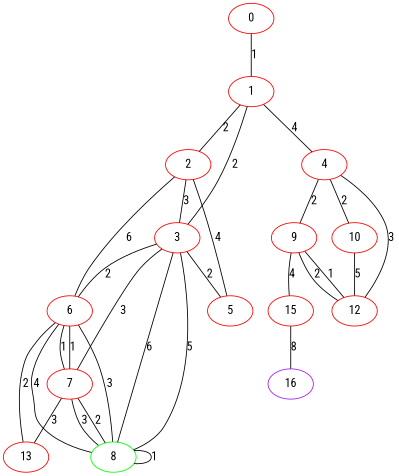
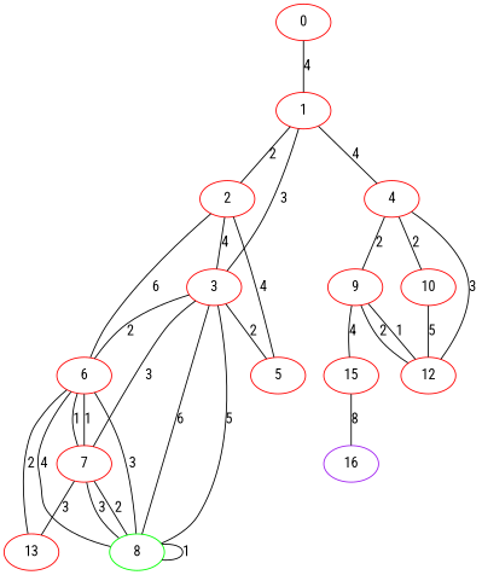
  graph {
    fontname="Roboto Condensed"
    node [color=red fontname="Roboto Condensed" weight=1]
    edge [fontname="Roboto Condensed"]
    0
    1
    2
    3
    4
    5
    6
    7
    8 [color=green weight=2]
    9
    10
    12
    13
    15
    16 [color=purple weight=4]
-   0 -- 1 [label=1]
+   0 -- 1 [label=4]
    1 -- 2 [label=2]
-   1 -- 3 [label=2]
+   1 -- 3 [label=3]
    1 -- 4 [label=4]
-   2 -- 3 [label=3]
+   2 -- 3 [label=4]
    2 -- 5 [label=4]
    2 -- 6 [label=6]
    3 -- 5 [label=2]
    3 -- 6 [label=2]
    3 -- 7 [label=3]
    3 -- 8 [label=5]
    3 -- 8 [label=6]
    4 -- 9 [label=2]
    4 -- 10 [label=2]
    4 -- 12 [label=3]
    6 -- 7 [label=1]
    6 -- 7 [label=1]
    6 -- 8 [label=3]
    6 -- 8 [label=4]
    6 -- 13 [label=2]
    7 -- 8 [label=2]
    7 -- 8 [label=3]
    7 -- 13 [label=3]
    8 -- 8 [label=1]
    9 -- 12 [label=1]
    9 -- 12 [label=2]
    9 -- 15 [label=4]
    10 -- 12 [label=5]
    15 -- 16 [label=8]
  }
